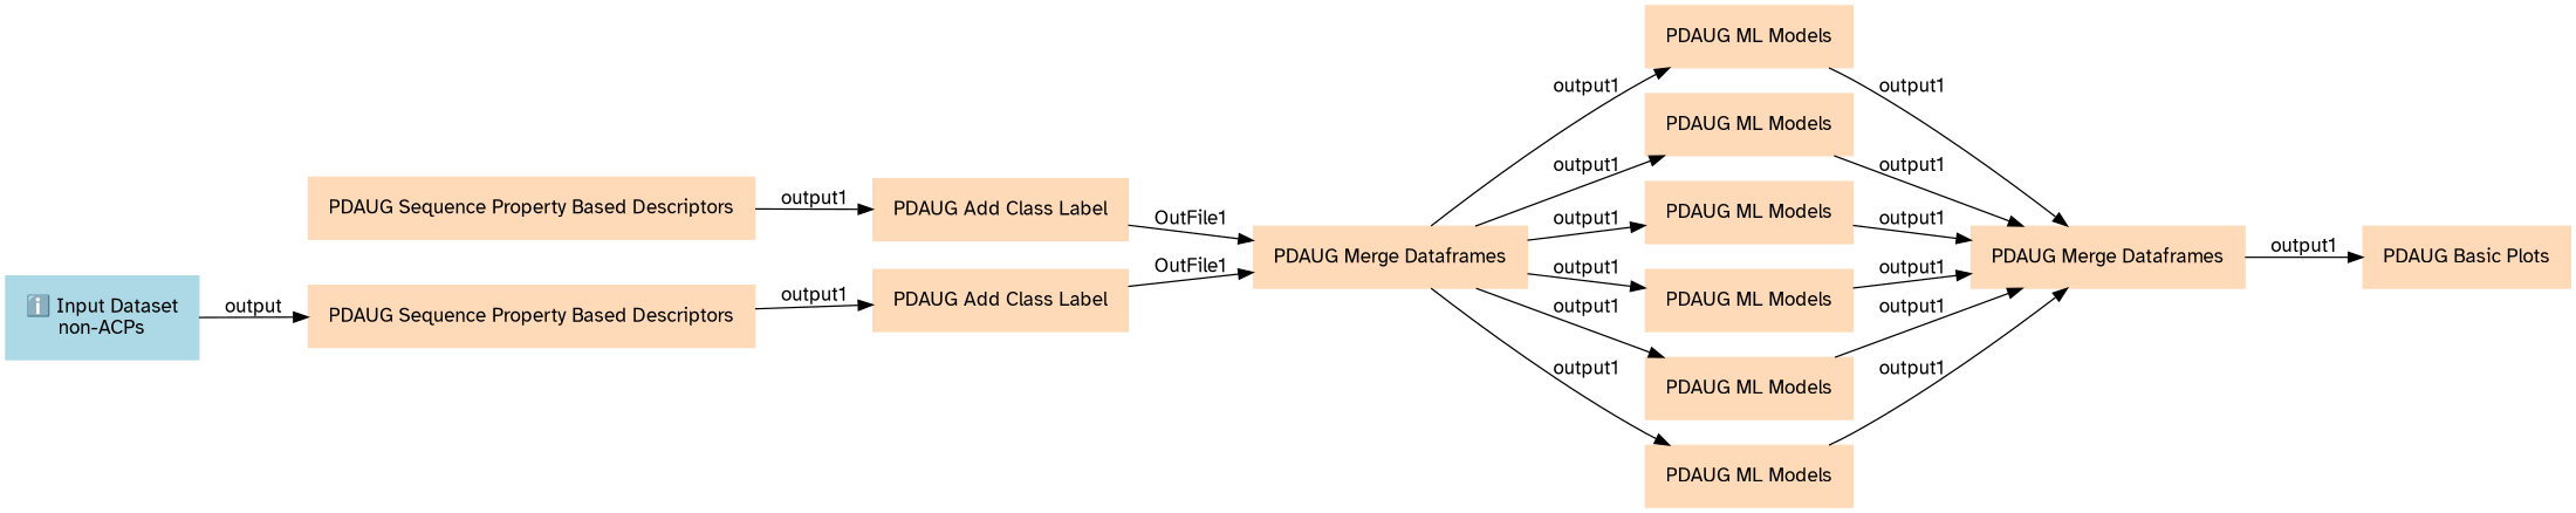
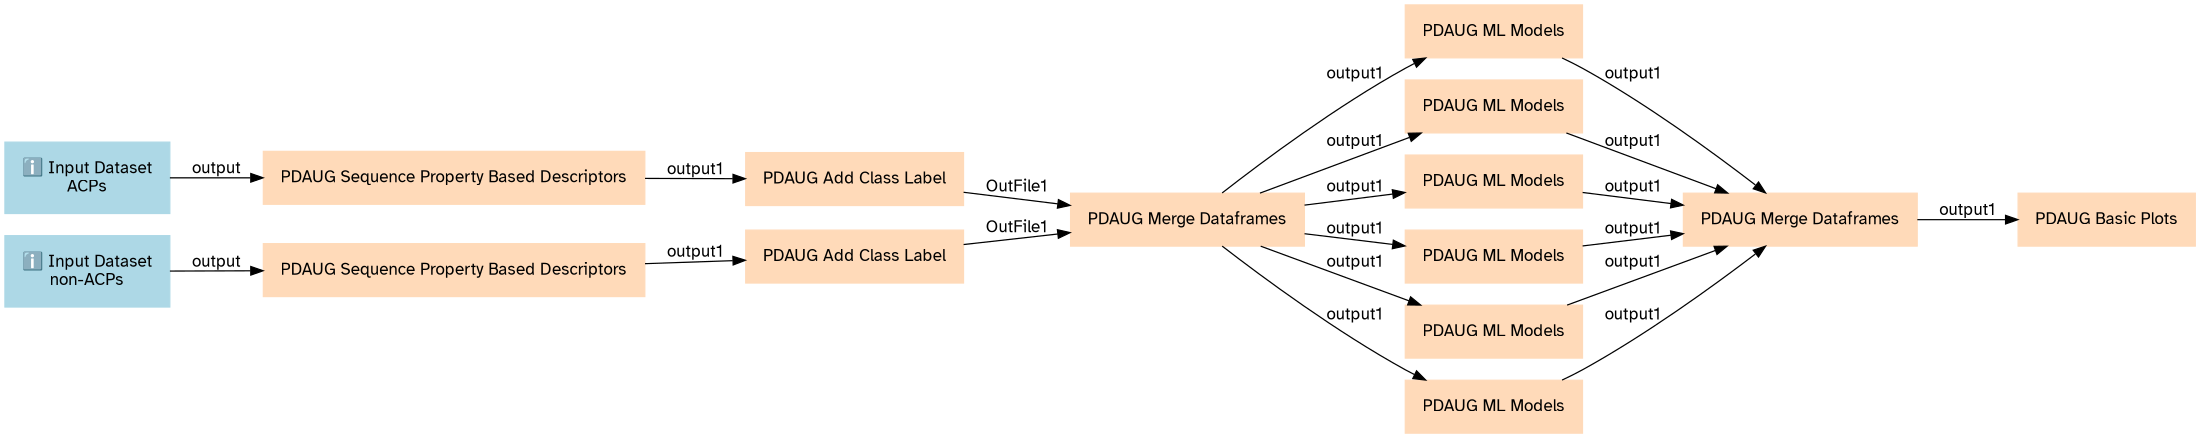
  digraph {
    rankdir=LR
    node [color=peachpuff fontname="Atkinson Hyperlegible" margin="0.2,0.2" shape=box style=filled]
    edge [fontname="Atkinson Hyperlegible"]
+   n1 [color=lightblue label="ℹ️ Input Dataset\nACPs"]
    n2 [label="PDAUG Sequence Property Based Descriptors"]
    n3 [color=lightblue label="ℹ️ Input Dataset\nnon-ACPs"]
    n4 [label="PDAUG Sequence Property Based Descriptors"]
    n5 [label="PDAUG Add Class Label"]
    n6 [label="PDAUG Add Class Label"]
    n7 [label="PDAUG Merge Dataframes"]
    n8 [label="PDAUG ML Models"]
    n9 [label="PDAUG ML Models"]
    n10 [label="PDAUG ML Models"]
    n11 [label="PDAUG ML Models"]
    n12 [label="PDAUG ML Models"]
    n13 [label="PDAUG ML Models"]
    n14 [label="PDAUG Merge Dataframes"]
    n15 [label="PDAUG Basic Plots"]
+   n1 -> n2 [label=output]
    n2 -> n5 [label=output1]
    n3 -> n4 [label=output]
    n4 -> n6 [label=output1]
    n5 -> n7 [label=OutFile1]
    n6 -> n7 [label=OutFile1]
    n7 -> n8 [label=output1]
    n7 -> n9 [label=output1]
    n7 -> n10 [label=output1]
    n7 -> n11 [label=output1]
    n7 -> n12 [label=output1]
    n7 -> n13 [label=output1]
    n8 -> n14 [label=output1]
    n9 -> n14 [label=output1]
    n10 -> n14 [label=output1]
    n11 -> n14 [label=output1]
    n12 -> n14 [label=output1]
    n13 -> n14 [label=output1]
    n14 -> n15 [label=output1]
  }
